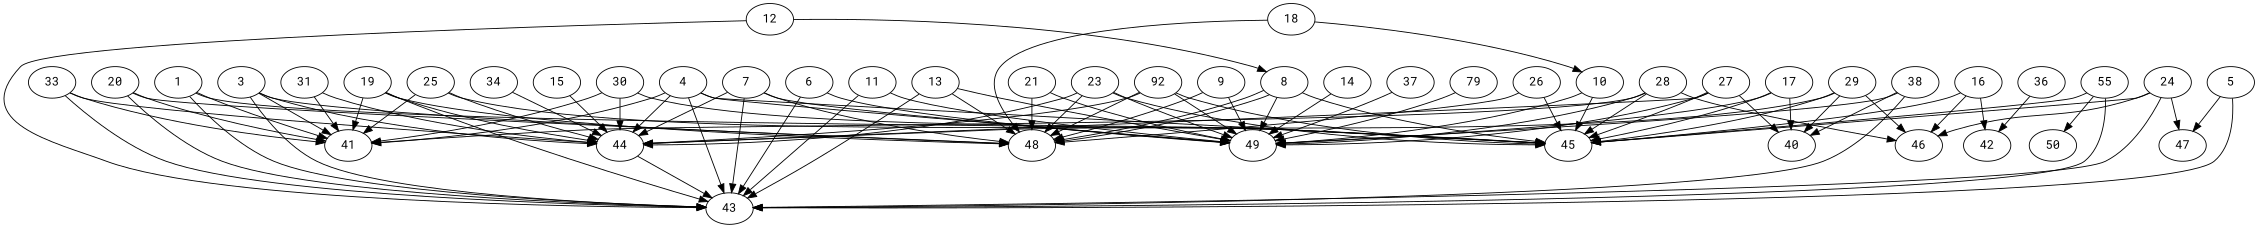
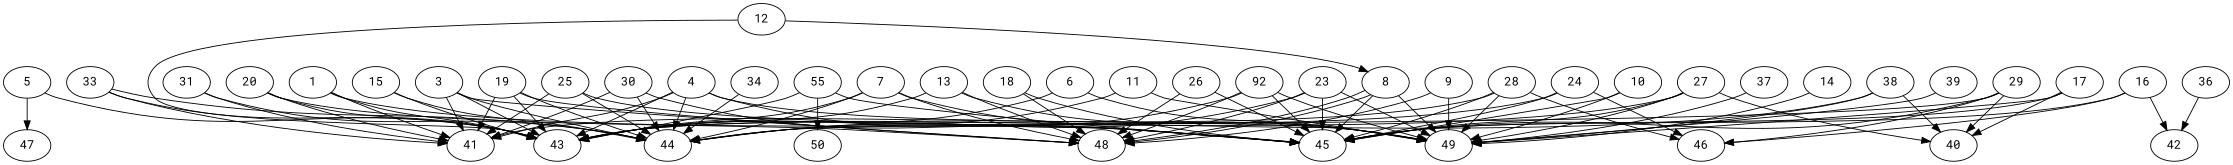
  digraph {
    fontname="Roboto Mono"
    node [alpha=0.05 fontname="Roboto Mono"]
    edge [fontname="Roboto Mono"]
    1 [alpha=0.19 expect_size=43558912]
    41 [alpha=0.01 expect_size=24194048]
    43 [alpha=0.12 expect_size=17601536]
    45 [alpha=0.03 expect_size=15584256]
    48 [expect_size=26139648]
    3 [alpha=0.19 expect_size=13799424]
    44 [alpha=0.14 expect_size=7499776]
    4 [expect_size=18281472]
    49 [alpha=0.09 expect_size=18765824]
    5 [expect_size=49454080]
    47 [alpha=0.03 expect_size=27198464]
    6 [alpha=0.03 expect_size=30886912]
    7 [alpha=0.19 expect_size=10778624]
    8 [alpha=0.14 expect_size=47488000]
    9 [alpha=0.14 expect_size=47062016]
    10 [alpha=0.11 expect_size=46265344]
    11 [alpha=0.07 expect_size=29816832]
    12 [alpha=0.10 expect_size=28498944]
    13 [alpha=0.09 expect_size=47845376]
    14 [alpha=0.12 expect_size=45221888]
    15 [alpha=0.00 expect_size=10905600]
    16 [alpha=0.01 expect_size=23515136]
    42 [alpha=0.04 expect_size=5910528]
    46 [alpha=0.20 expect_size=47516672]
    17 [alpha=0.10 expect_size=29568000]
    40 [alpha=0.15 expect_size=49197056]
    18 [expect_size=26851328]
    19 [expect_size=12320768]
    20 [alpha=0.11 expect_size=46121984]
-   21 [alpha=0.14 expect_size=25794560]
    n31 [alpha=0.13 expect_size=43269120 label=92]
    23 [alpha=0.14 expect_size=18499584]
    24 [alpha=0.02 expect_size=39422976]
    25 [alpha=0.08 expect_size=20657152]
    26 [expect_size=21516288]
    27 [expect_size=23948288]
    28 [alpha=0.02 expect_size=46840832]
    29 [alpha=0.17 expect_size=11450368]
    30 [alpha=0.09 expect_size=22411264]
    31 [alpha=0.12 expect_size=49127424]
    33 [alpha=0.16 expect_size=17958912]
    34 [alpha=0.03 expect_size=52113408]
    n43 [alpha=0.14 expect_size=9488384 label=55]
    50 [alpha=0.01 expect_size=12152832]
    36 [alpha=0.11 expect_size=28668928]
    37 [alpha=0.20 expect_size=40926208]
    38 [alpha=0.17 expect_size=51798016]
-   39 [alpha=0.17 expect_size=9157632 label=79]
+   39 [alpha=0.17 expect_size=9157632]
    1 -> 41
    1 -> 43
    1 -> 45
    3 -> 41
    3 -> 43
    3 -> 48
    3 -> 44
    4 -> 41
    4 -> 43
    4 -> 45
    4 -> 44
    4 -> 49
    5 -> 43
    5 -> 47
    6 -> 43
    6 -> 49
    7 -> 43
    7 -> 48
    7 -> 44
    7 -> 49
    8 -> 45
    8 -> 48
    8 -> 48
    8 -> 49
    9 -> 48
    9 -> 49
    10 -> 45
    10 -> 49
    11 -> 43
    11 -> 49
    12 -> 43
    12 -> 8
    13 -> 43
    13 -> 48
    13 -> 49
    14 -> 49
-   44 -> 43
+   15 -> 43
    15 -> 44
    16 -> 45
    16 -> 42
    16 -> 46
    17 -> 45
    17 -> 49
    17 -> 40
-   18 -> 10
+   18 -> 45
    18 -> 48
    19 -> 41
    19 -> 43
    19 -> 48
    19 -> 44
    20 -> 41
    20 -> 43
    20 -> 48
-   21 -> 48
-   21 -> 49
    n31 -> 45
    n31 -> 48
    n31 -> 44
    n31 -> 49
    23 -> 45
    23 -> 48
    23 -> 44
    23 -> 49
    24 -> 43
    24 -> 45
-   24 -> 47
    24 -> 46
    25 -> 41
    25 -> 45
    25 -> 44
    26 -> 45
    26 -> 48
    27 -> 45
    27 -> 44
    27 -> 49
    27 -> 40
    28 -> 41
    28 -> 45
    28 -> 49
    28 -> 46
    29 -> 45
    29 -> 44
    29 -> 46
    29 -> 40
    30 -> 41
    30 -> 45
    30 -> 44
    31 -> 41
    31 -> 44
    33 -> 41
    33 -> 43
    33 -> 44
    34 -> 44
    n43 -> 43
    n43 -> 45
    n43 -> 50
    36 -> 42
    37 -> 49
    38 -> 43
    38 -> 49
    38 -> 40
    39 -> 49
  }
